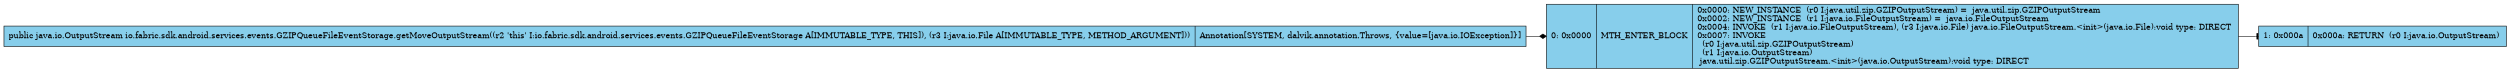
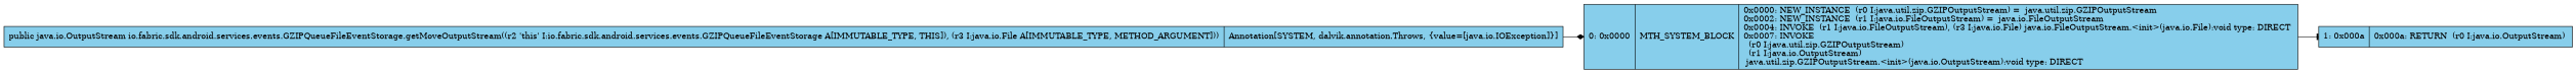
  digraph {
    rankdir=LR
    node [shape=record style=filled fillcolor=skyblue]
-   n1 [label="{0\:\ 0x0000|MTH_ENTER_BLOCK\l|0x0000: NEW_INSTANCE  (r0 I:java.util.zip.GZIPOutputStream) =  java.util.zip.GZIPOutputStream \l0x0002: NEW_INSTANCE  (r1 I:java.io.FileOutputStream) =  java.io.FileOutputStream \l0x0004: INVOKE  (r1 I:java.io.FileOutputStream), (r3 I:java.io.File) java.io.FileOutputStream.\<init\>(java.io.File):void type: DIRECT \l0x0007: INVOKE  \l  (r0 I:java.util.zip.GZIPOutputStream)\l  (r1 I:java.io.OutputStream)\l java.util.zip.GZIPOutputStream.\<init\>(java.io.OutputStream):void type: DIRECT \l}"]
+   n1 [label="{0\:\ 0x0000|MTH_SYSTEM_BLOCK\l|0x0000: NEW_INSTANCE  (r0 I:java.util.zip.GZIPOutputStream) =  java.util.zip.GZIPOutputStream \l0x0002: NEW_INSTANCE  (r1 I:java.io.FileOutputStream) =  java.io.FileOutputStream \l0x0004: INVOKE  (r1 I:java.io.FileOutputStream), (r3 I:java.io.File) java.io.FileOutputStream.\<init\>(java.io.File):void type: DIRECT \l0x0007: INVOKE  \l  (r0 I:java.util.zip.GZIPOutputStream)\l  (r1 I:java.io.OutputStream)\l java.util.zip.GZIPOutputStream.\<init\>(java.io.OutputStream):void type: DIRECT \l}"]
    n2 [label="{1\:\ 0x000a|0x000a: RETURN  (r0 I:java.io.OutputStream) \l}"]
    n3 [label="{public java.io.OutputStream io.fabric.sdk.android.services.events.GZIPQueueFileEventStorage.getMoveOutputStream((r2 'this' I:io.fabric.sdk.android.services.events.GZIPQueueFileEventStorage A[IMMUTABLE_TYPE, THIS]), (r3 I:java.io.File A[IMMUTABLE_TYPE, METHOD_ARGUMENT]))  | Annotation[SYSTEM, dalvik.annotation.Throws, \{value=[java.io.IOException]\}]\l}"]
    n1 -> n2 [arrowhead=tee]
    n3 -> n1 [arrowhead=diamond]
  }
